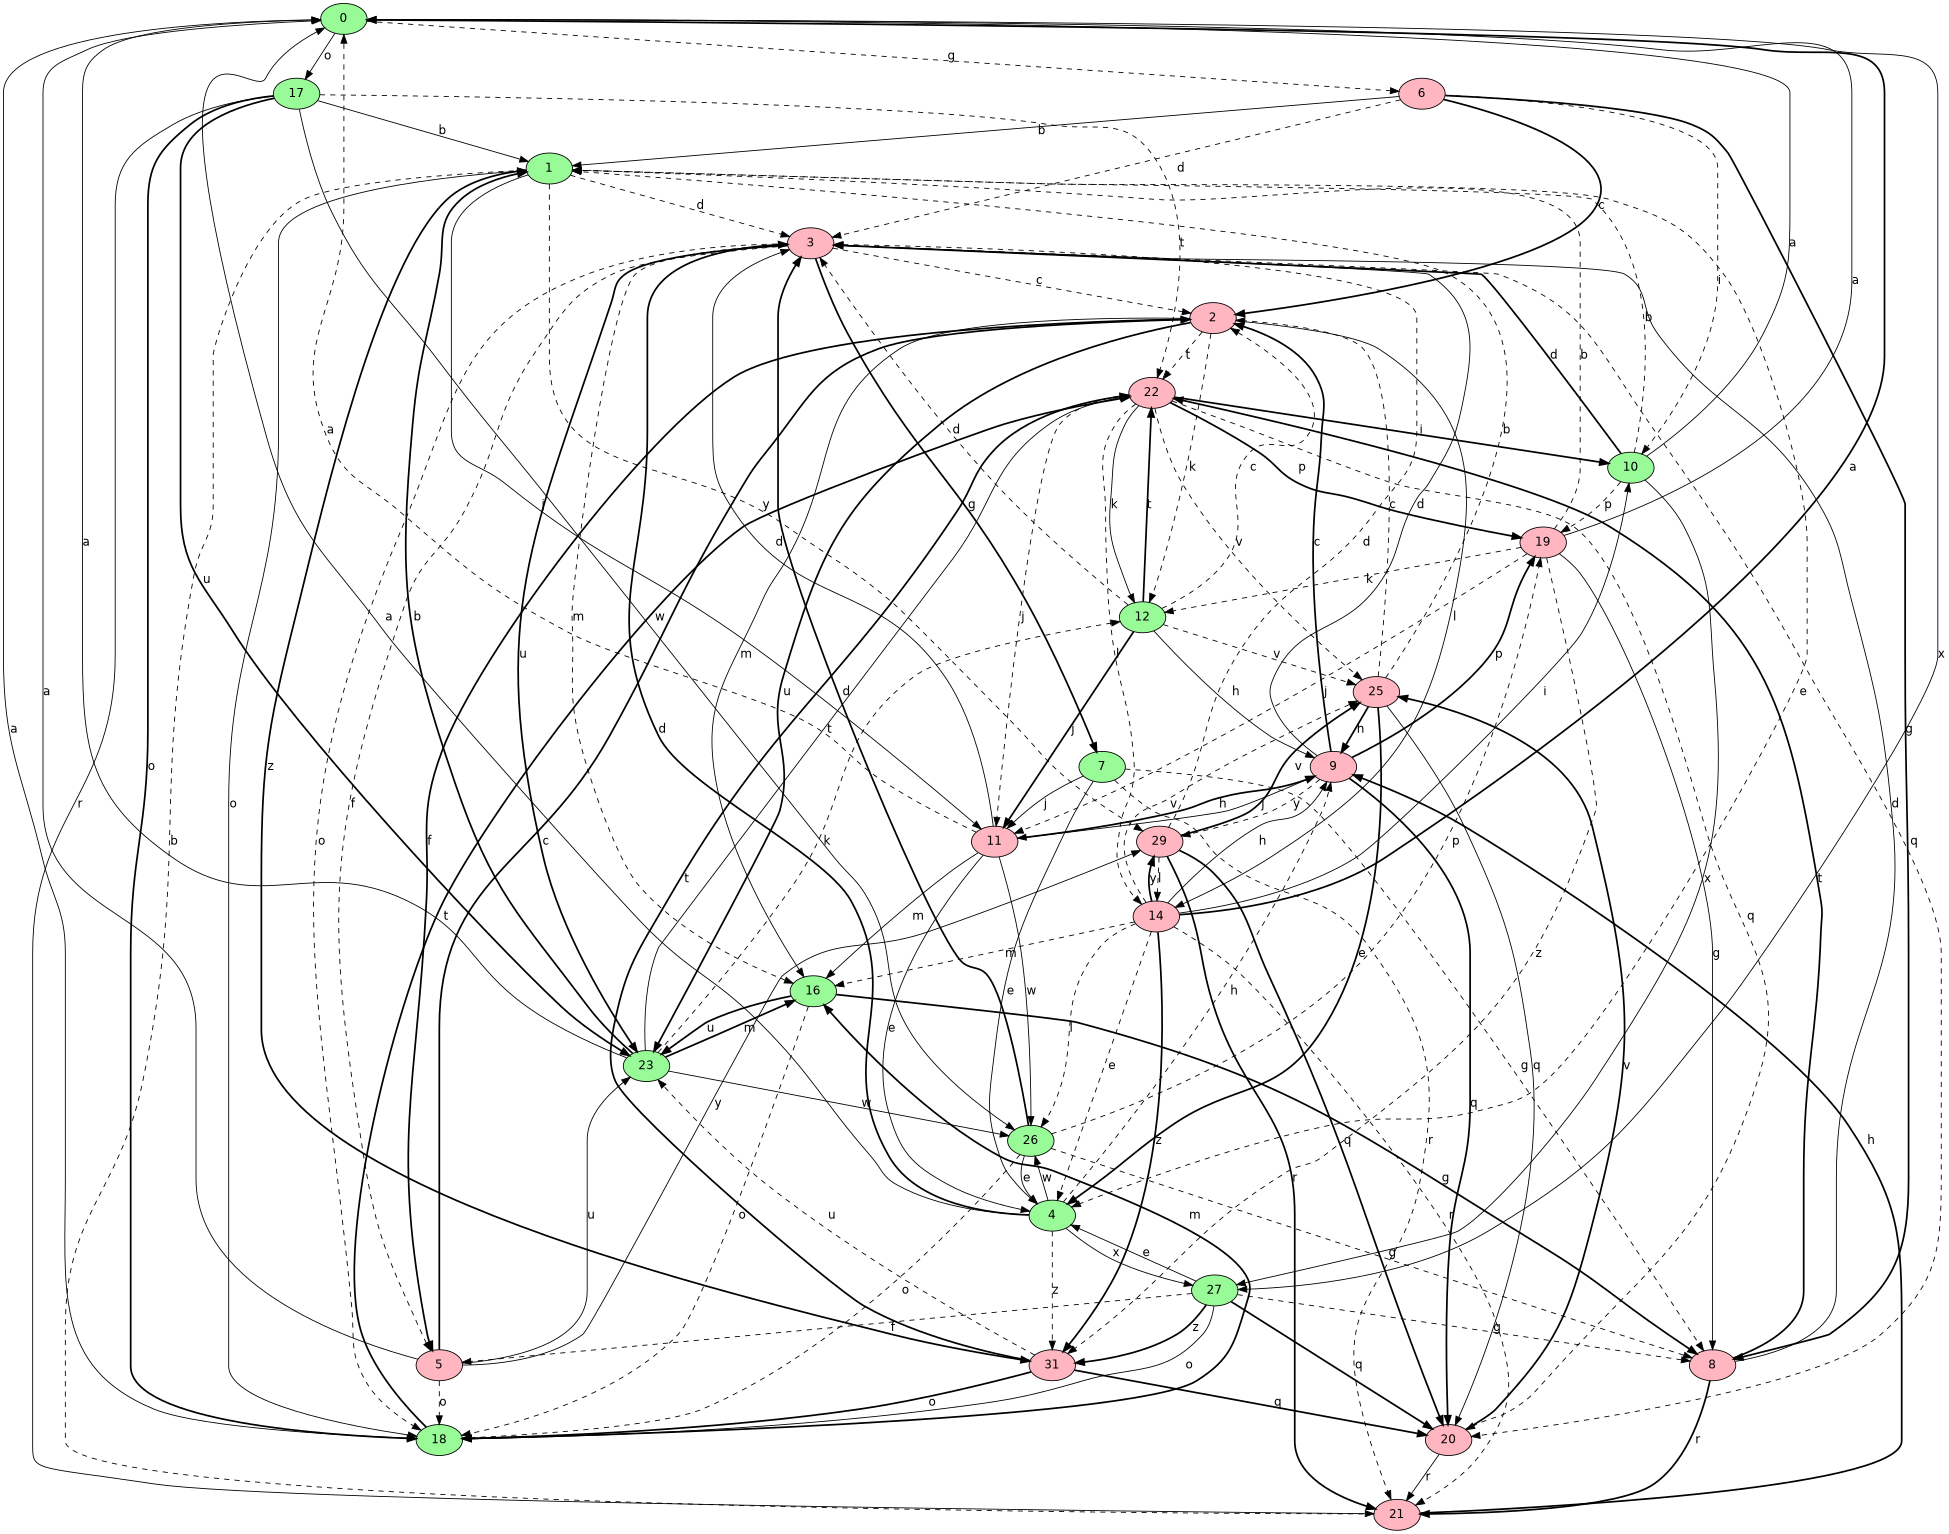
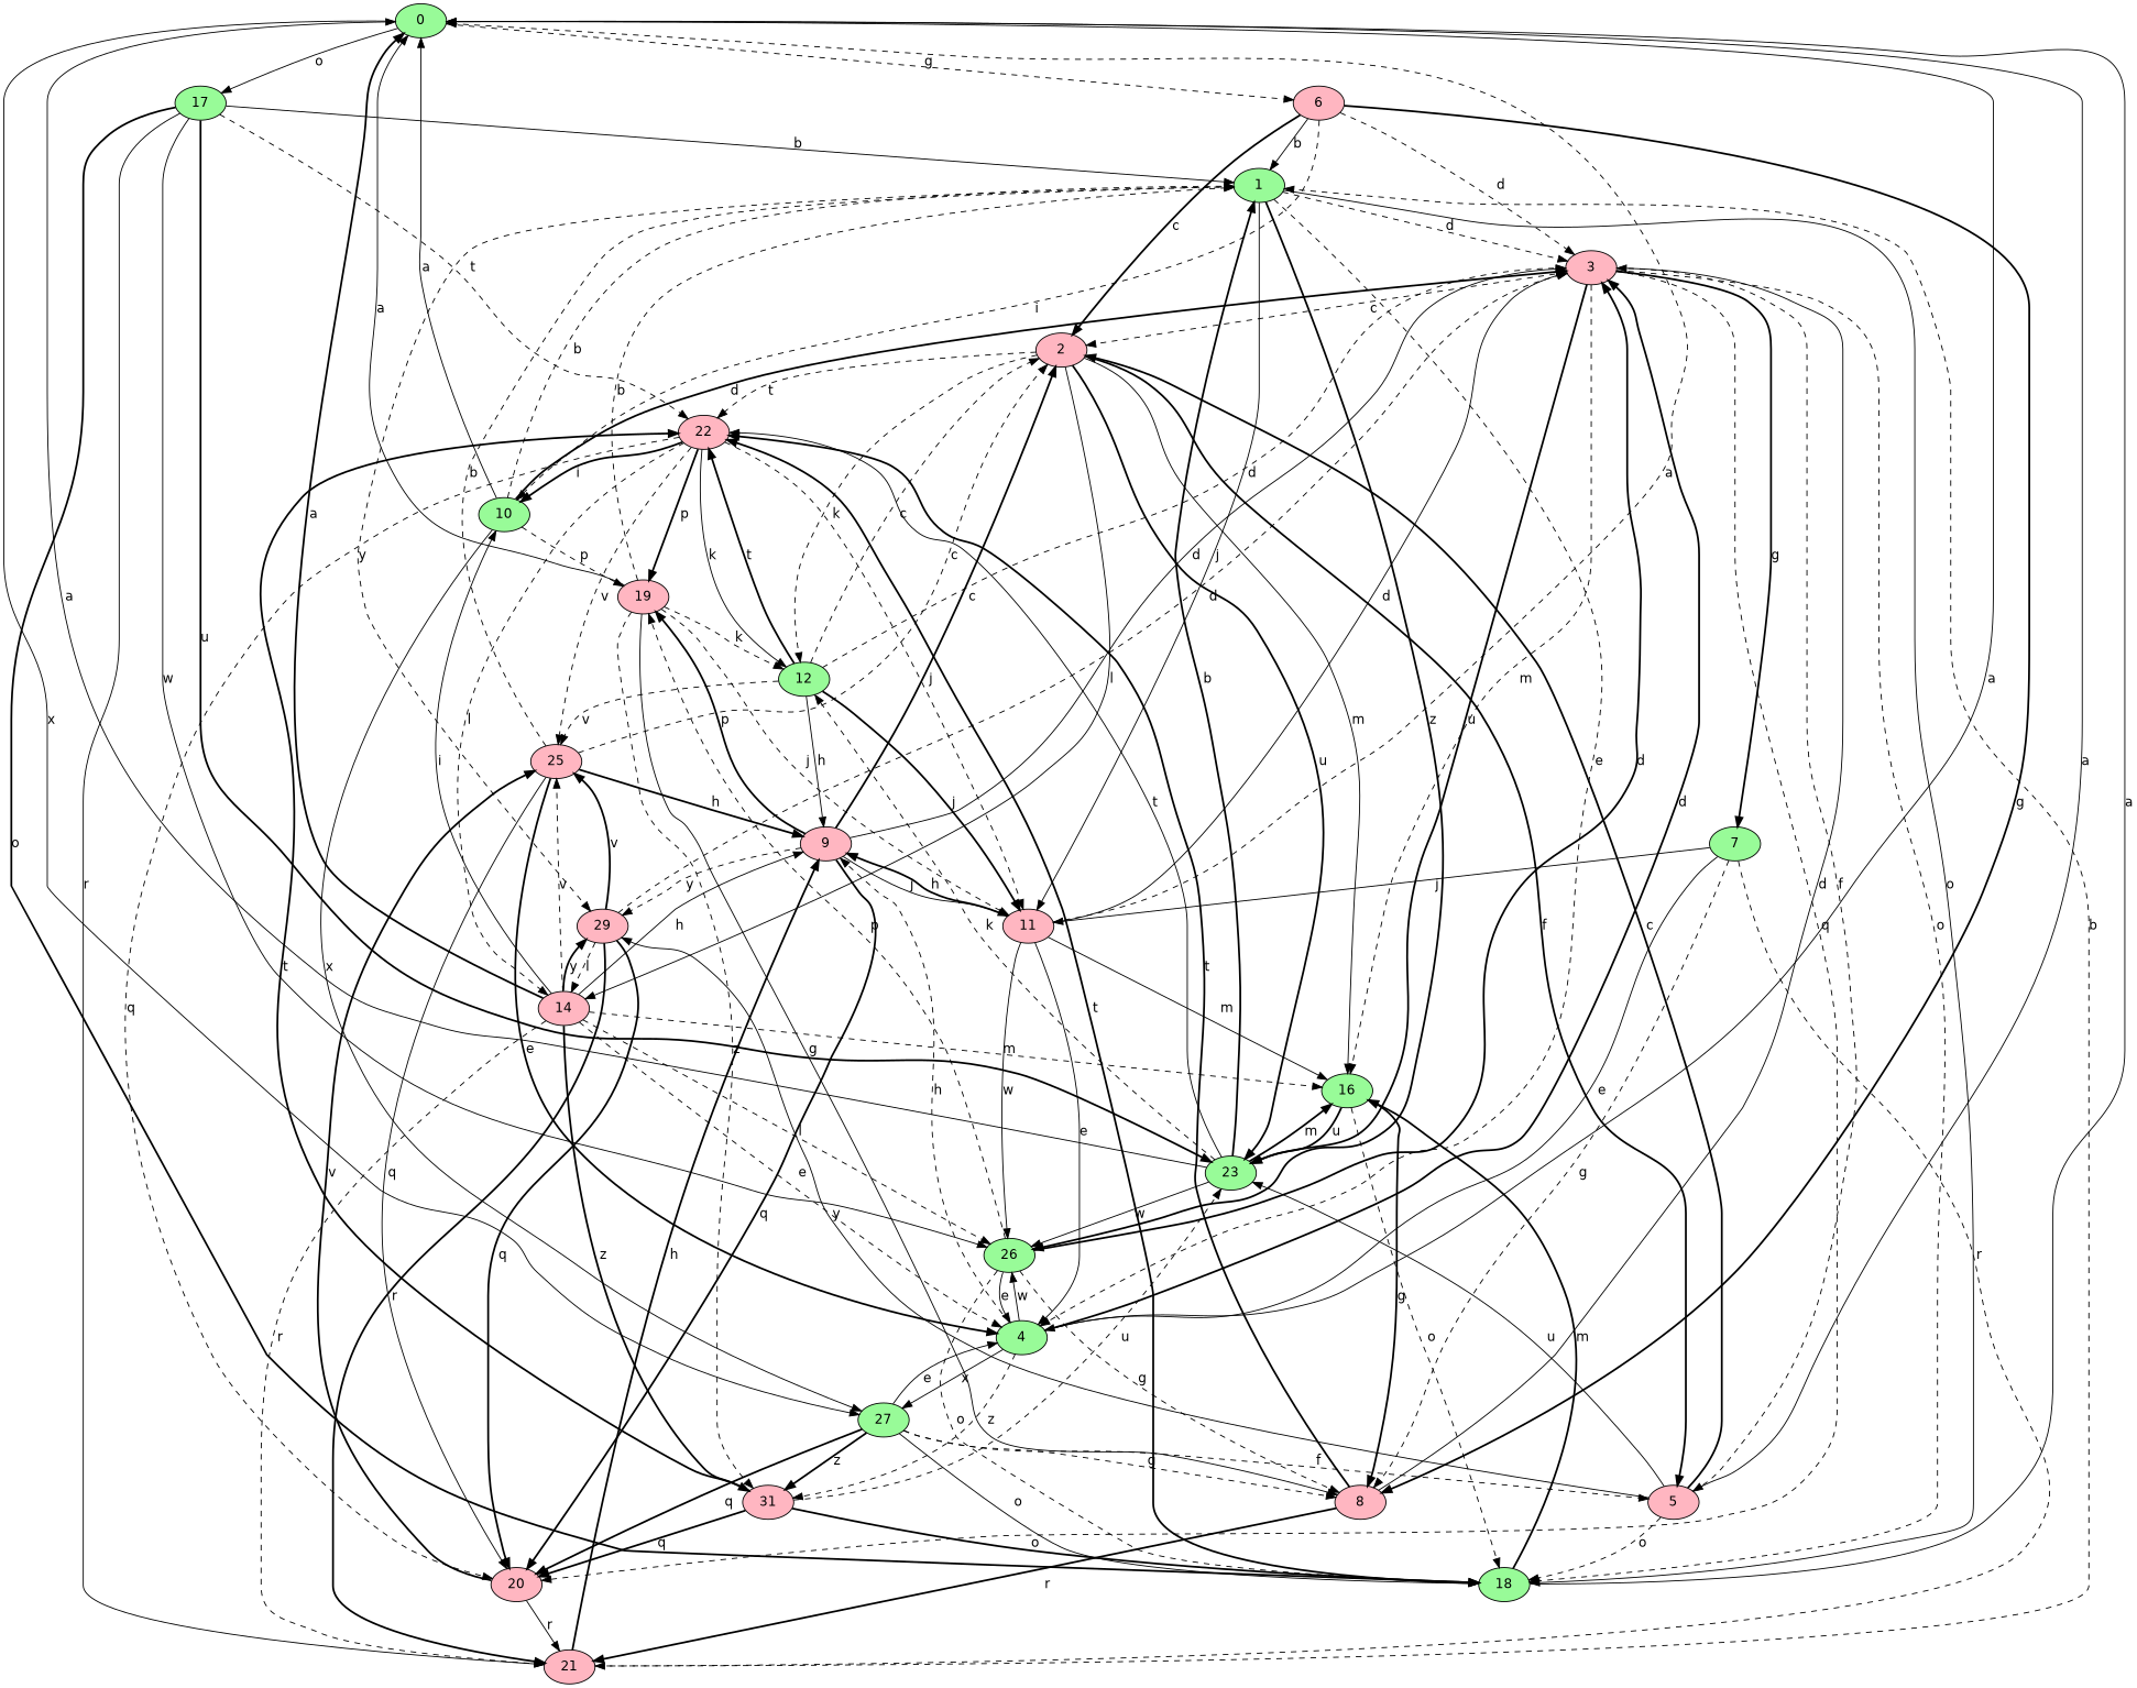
  strict digraph {
    fontname="DejaVu Sans"
    node [fillcolor=lightpink fontname="DejaVu Sans" style=filled]
    edge [fontname="DejaVu Sans" style=dashed]
    0 [fillcolor=palegreen]
    6
    17 [fillcolor=palegreen]
    27 [fillcolor=palegreen]
    1 [fillcolor=palegreen]
    3
    2
    8
    10 [fillcolor=palegreen]
    18 [fillcolor=palegreen]
    22
    23 [fillcolor=palegreen]
    26 [fillcolor=palegreen]
    21
    4 [fillcolor=palegreen]
    31
    5
    20
    11
    29
    16 [fillcolor=palegreen]
    7 [fillcolor=palegreen]
    9
    14
    25
    12 [fillcolor=palegreen]
    19
    0 -> 6 [label=g]
    0 -> 17 [label=o style=solid]
    0 -> 27 [label=x style=solid]
    6 -> 1 [label=b style=solid]
    6 -> 3 [label=d]
    6 -> 2 [label=c style=bold]
    6 -> 8 [label=g style=bold]
    6 -> 10 [label=i]
    17 -> 1 [label=b style=solid]
    17 -> 18 [label=o style=bold]
    17 -> 22 [label=t]
    17 -> 23 [label=u style=bold]
    17 -> 26 [label=w style=solid]
    17 -> 21 [label=r style=solid]
    27 -> 8 [label=g]
    27 -> 18 [label=o style=solid]
    27 -> 4 [label=e style=solid]
    27 -> 31 [label=z style=bold]
    27 -> 5 [label=f]
    27 -> 20 [label=q style=bold]
    1 -> 3 [label=d]
    1 -> 18 [label=o style=solid]
    1 -> 4 [label=e]
-   1 -> 31 [label=z style=bold]
+   1 -> 26 [label=z style=bold]
    1 -> 11 [label=j style=solid]
    1 -> 29 [label=y]
    3 -> 2 [label=c]
    3 -> 18 [label=o]
    3 -> 23 [label=u style=bold]
    3 -> 5 [label=f]
    3 -> 20 [label=q]
    3 -> 16 [label=m]
    3 -> 7 [label=g style=bold]
    2 -> 22 [label=t]
    2 -> 23 [label=u style=bold]
    2 -> 5 [label=f style=bold]
    2 -> 16 [label=m style=solid]
    2 -> 14 [label=l style=solid]
    2 -> 12 [label=k]
    8 -> 3 [label=d style=solid]
    8 -> 22 [label=t style=bold]
    8 -> 21 [label=r style=bold]
    10 -> 0 [label=a style=solid]
    10 -> 27 [label=x style=solid]
    10 -> 1 [label=b]
    10 -> 3 [label=d style=bold]
    10 -> 19 [label=p]
    18 -> 0 [label=a style=solid]
    18 -> 22 [label=t style=bold]
    18 -> 16 [label=m style=bold]
    22 -> 10 [label=i style=bold]
    22 -> 20 [label=q]
    22 -> 11 [label=j]
    22 -> 14 [label=l]
    22 -> 25 [label=v]
    22 -> 12 [label=k style=solid]
    22 -> 19 [label=p style=bold]
    23 -> 0 [label=a style=solid]
    23 -> 1 [label=b style=bold]
    23 -> 22 [label=t style=solid]
    23 -> 26 [label=w style=solid]
    23 -> 16 [label=m style=bold]
    23 -> 12 [label=k]
    26 -> 3 [label=d style=bold]
    26 -> 8 [label=g]
    26 -> 18 [label=o]
    26 -> 4 [label=e style=solid]
    26 -> 19 [label=p]
    21 -> 1 [label=b]
    21 -> 9 [label=h style=bold]
    4 -> 0 [label=a style=solid]
    4 -> 27 [label=x style=solid]
    4 -> 3 [label=d style=bold]
    4 -> 26 [label=w style=solid]
    4 -> 31 [label=z]
    4 -> 9 [label=h]
    31 -> 18 [label=o style=bold]
    31 -> 22 [label=t style=bold]
    31 -> 23 [label=u]
    31 -> 20 [label=q style=bold]
    5 -> 0 [label=a style=solid]
    5 -> 2 [label=c style=bold]
    5 -> 18 [label=o]
    5 -> 23 [label=u style=solid]
    5 -> 29 [label=y style=solid]
    20 -> 21 [label=r style=solid]
    20 -> 25 [label=v style=bold]
    11 -> 0 [label=a]
    11 -> 3 [label=d style=solid]
    11 -> 26 [label=w style=solid]
    11 -> 4 [label=e style=solid]
    11 -> 16 [label=m style=solid]
    11 -> 9 [label=h style=bold]
    29 -> 3 [label=d]
    29 -> 21 [label=r style=bold]
    29 -> 20 [label=q style=bold]
    29 -> 14 [label=l]
    29 -> 25 [label=v style=bold]
    16 -> 8 [label=g style=bold]
    16 -> 18 [label=o]
    16 -> 23 [label=u style=bold]
    7 -> 8 [label=g]
    7 -> 21 [label=r]
    7 -> 4 [label=e style=solid]
    7 -> 11 [label=j style=solid]
    9 -> 3 [label=d style=solid]
    9 -> 2 [label=c style=bold]
    9 -> 20 [label=q style=bold]
    9 -> 11 [label=j style=solid]
    9 -> 29 [label=y]
    9 -> 19 [label=p style=bold]
    14 -> 0 [label=a style=bold]
    14 -> 10 [label=i style=solid]
    14 -> 26 [label=l]
    14 -> 21 [label=r]
    14 -> 4 [label=e]
    14 -> 31 [label=z style=bold]
    14 -> 29 [label=y style=bold]
    14 -> 16 [label=m]
    14 -> 9 [label=h style=solid]
    14 -> 25 [label=v]
    25 -> 1 [label=b]
    25 -> 2 [label=c]
    25 -> 4 [label=e style=bold]
    25 -> 20 [label=q style=solid]
    25 -> 9 [label=h style=bold]
    12 -> 3 [label=d]
    12 -> 2 [label=c]
    12 -> 22 [label=t style=bold]
    12 -> 11 [label=j style=bold]
    12 -> 9 [label=h style=solid]
    12 -> 25 [label=v]
    19 -> 0 [label=a style=solid]
    19 -> 1 [label=b]
    19 -> 8 [label=g style=solid]
    19 -> 31 [label=z]
    19 -> 11 [label=j]
    19 -> 12 [label=k]
  }
